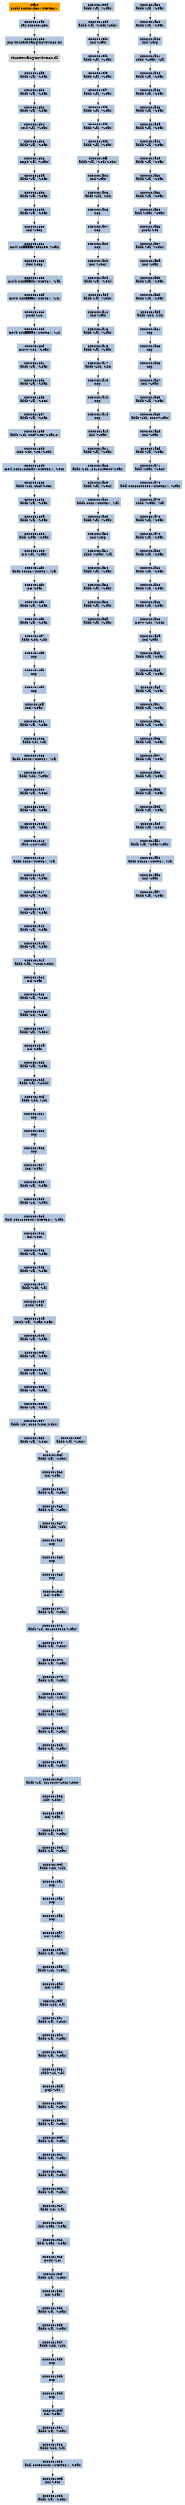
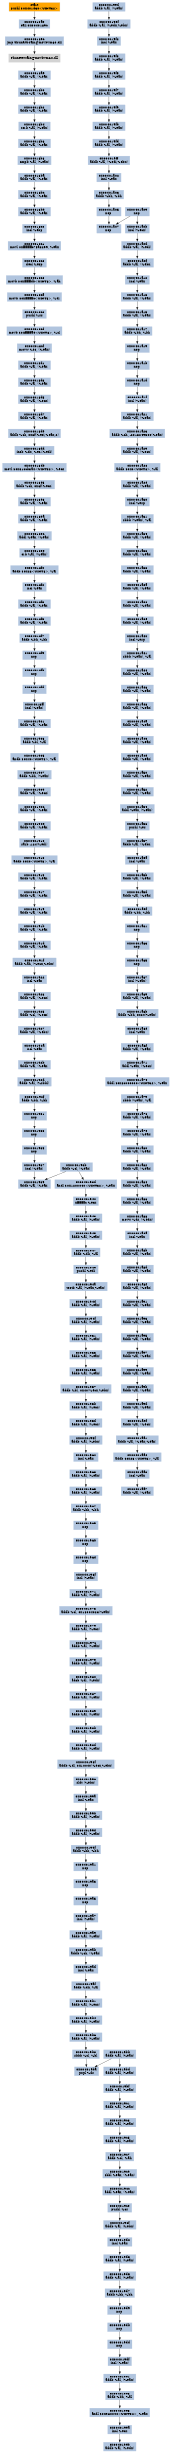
  digraph {
    node [color=lightsteelblue fillcolor=lightsteelblue shape=rectangle style=filled]
    edge [color="#000000"]
    n1 [color=lightgrey fillcolor=orange label="start\npushl $0x401d30<UINT32>"]
    n2 [label="0x004018a9\ncall 0x0040189c"]
    n3 [label="0x0040189c\njmp ThunRTMain@msvbvm60.dll"]
    n4 [color=lightgrey fillcolor=lightgrey label="ThunRTMain@msvbvm60.dll"]
    n5 [label="0x004018ae\naddb %al, (%eax)"]
    n6 [label="0x004018b0\naddb %al, (%eax)"]
    n7 [label="0x004018b2\naddb %al, (%eax)"]
    n8 [label="0x004018b4\nxorb %al, (%eax)"]
    n9 [label="0x004018b6\naddb %al, (%eax)"]
    n10 [label="0x004018b8\ncmpb %al, (%eax)"]
    n11 [label="0x004018ba\naddb %al, (%eax)"]
    n12 [label="0x004018bc\naddb %al, (%eax)"]
    n13 [label="0x004018be\naddb %al, (%eax)"]
    n14 [label="0x004018c0\nincl %ebp"]
    n15 [label="0x004018c1\nmovl 0xffffffffc75a3299, %eax"]
    n16 [label="0x004018c6\ndecl %esp"]
    n17 [label="0x004018c8\nmovb $0xffffffdb<UINT8>, %ah"]
    n18 [label="0x004018ca\nmovb $0xfffffffc<UINT8>, %dl"]
    n19 [label="0x004018cc\npushl %ss"]
    n20 [label="0x004018cd\nmovb $0xffffffa9<UINT8>, %cl"]
    n21 [label="0x004018cf\nmovw %es, (%eax)"]
    n22 [label="0x004018d1\naddb %al, (%eax)"]
    n23 [label="0x004018d3\naddb %al, (%eax)"]
    n24 [label="0x004018d5\naddb %al, (%ecx)"]
    n25 [label="0x004018d7\naddb %al, (%eax)"]
    n26 [label="0x004018d9\naddb %ch, 0x6f(%esi,%eax,2)"]
    n27 [label="0x004018dd\ninsb %dx, %es:(%edi)"]
    n28 [label="0x004018de\nmovl $0x31ccb3a4<UINT32>, %ecx"]
    n29 [label="0x004018e5\naddb %ch, 0x6f(%ecx)"]
    n30 [label="0x004018e8\naddb %al, (%eax)"]
    n31 [label="0x004018ea\naddb %al, (%eax)"]
    n32 [label="0x004018ec\naddl %eax, (%eax)"]
    n33 [label="0x004018ee\norb %al, (%eax)"]
    n34 [label="0x004018f0\naddb $0x23<UINT8>, %al"]
    n35 [label="0x004018f2\nincl %eax"]
    n36 [label="0x004018f3\naddb %al, (%eax)"]
    n37 [label="0x004018f5\naddb %al, (%eax)"]
    n38 [label="0x004018f7\naddb %bh, %bh"]
    n39 [label="0x004018f9\nnop "]
    n40 [label="0x004018fb\nnop "]
    n41 [label="0x004018fd\nnop "]
    n42 [label="0x004018ff\nincl (%eax)"]
    n43 [label="0x00401901\naddb %al, (%eax)"]
    n44 [label="0x00401903\naddb %bl, %al"]
    n45 [label="0x00401905\nandb $0x40<UINT8>, %al"]
    n46 [label="0x00401907\naddb %bh, (%eax)"]
    n47 [label="0x00401909\naddb %al, (%ecx)"]
    n48 [label="0x0040190c\naddb %al, (%eax)"]
    n49 [label="0x0040190e\naddb %al, (%eax)"]
    n50 [label="0x00401910\nsarb -124(%edi)"]
    n51 [label="0x00401913\naddb $0x0<UINT8>, %al"]
    n52 [label="0x00401915\naddb %al, (%eax)"]
    n53 [label="0x00401917\naddb %al, (%eax)"]
    n54 [label="0x00401919\naddb %al, (%eax)"]
    n55 [label="0x0040191b\naddb %al, (%eax)"]
    n56 [label="0x0040191d\naddb %al, (%eax)"]
    n57 [label="0x0040191f\naddb %ah, (%ecx,%ebx)"]
    n58 [label="0x00401922\nincl %eax"]
    n59 [label="0x00401923\naddb %al, (%ecx)"]
    n60 [label="0x00401925\naddb %cl, (%ecx)"]
    n61 [label="0x00401927\naddb %al, (%ebx)"]
    n62 [label="0x0040192a\nincl %eax"]
    n63 [label="0x0040192b\naddb %al, (%eax)"]
    n64 [label="0x0040192d\naddb %al, (%sbbl)"]
    n65 [label="0x0040192f\naddb %bh, %bh"]
    n66 [label="0x00401931\nnop "]
    n67 [label="0x00401933\nnop "]
    n68 [label="0x00401935\nnop "]
    n69 [label="0x00401937\nincl (%eax)"]
    n70 [label="0x00401939\naddb %al, (%eax)"]
    n71 [label="0x0040193b\naddb %cl, (%eax)"]
    n72 [label="0x0040193d\nandl $0x1200040<UINT32>, %eax"]
-   n73 [label="0x00401942\nincl %ecx"]
+   n73 [label="0x00401942\nxfffffffc %ecx"]
    n74 [label="0x00401943\naddb %al, (%eax)"]
    n75 [label="0x00401945\naddb %al, (%eax)"]
    n76 [label="0x00401947\naddb %dh, %al"]
    n77 [label="0x00401949\npushl %edi"]
    n78 [label="0x0040194a\ntestb %al, (%eax,%eax)"]
    n79 [label="0x0040194d\naddb %al, (%eax)"]
    n80 [label="0x0040194f\naddb %al, (%eax)"]
    n81 [label="0x00401951\naddb %al, (%eax)"]
    n82 [label="0x00401953\naddb %al, (%eax)"]
    n83 [label="0x00401955\naddb %al, (%eax)"]
    n84 [label="0x00401957\naddb %bl, 0x40(%ecx,%ebx)"]
    n85 [label="0x0040195b\naddb %al, (%ecx)"]
    n86 [label="0x0040195d\naddb %al, (%ecx)"]
    n87 [label="0x0040195f\naddb %al, (%ebx)"]
    n88 [label="0x00401962\nincl %eax"]
    n89 [label="0x00401963\naddb %al, (%eax)"]
    n90 [label="0x00401965\naddb %al, (%eax)"]
    n91 [label="0x00401967\naddb %bh, %bh"]
    n92 [label="0x00401969\nnop "]
    n93 [label="0x0040196b\nnop "]
    n94 [label="0x0040196d\nnop "]
    n95 [label="0x0040196f\nincl (%eax)"]
    n96 [label="0x00401971\naddb %al, (%eax)"]
    n97 [label="0x00401973\naddb %cl, 0x18004023(%eax)"]
    n98 [label="0x00401979\naddb %al, (%ecx)"]
    n99 [label="0x0040197c\naddb %al, (%eax)"]
    n100 [label="0x0040197e\naddb %al, (%eax)"]
    n101 [label="0x00401980\nadcb %dl, (%edx)"]
    n102 [label="0x00401987\naddb %al, (%eax)"]
    n103 [label="0x00401989\naddb %al, (%eax)"]
    n104 [label="0x0040198b\naddb %al, (%eax)"]
    n105 [label="0x0040198d\naddb %al, (%eax)"]
    n106 [label="0x0040198f\naddb %dl, 0x10040(%ecx,%ebx)"]
    n107 [label="0x00401996\nsldt (%ebx)"]
    n108 [label="0x0040199a\nincl %eax"]
    n109 [label="0x0040199b\naddb %al, (%eax)"]
    n110 [label="0x0040199d\naddb %al, (%eax)"]
    n111 [label="0x0040199f\naddb %bh, %bh"]
    n112 [label="0x004019a1\nnop "]
    n113 [label="0x004019a3\nnop "]
    n114 [label="0x004019a5\nnop "]
    n115 [label="0x004019a7\nincl (%eax)"]
    n116 [label="0x004019a9\naddb %al, (%eax)"]
    n117 [label="0x004019ab\naddb %ch, (%eax)"]
    n118 [label="0x004019ad\nincl %eax"]
    n119 [label="0x004019af\naddb %dh, %al"]
    n120 [label="0x004019b1\naddb %al, (%ecx)"]
    n121 [label="0x004019b4\naddb %al, (%eax)"]
    n122 [label="0x004019b6\naddb %al, (%eax)"]
    n123 [label="0x004019b8\nsbbb %cl, %bl"]
    n124 [label="0x004019ba\npopl %ds"]
    n125 [label="0x004019bb\naddb %al, (%eax)"]
    n126 [label="0x004019bd\naddb %al, (%eax)"]
    n127 [label="0x004019bf\naddb %al, (%eax)"]
    n128 [label="0x004019c1\naddb %al, (%eax)"]
    n129 [label="0x004019c3\naddb %al, (%eax)"]
    n130 [label="0x004019c5\naddb %al, (%eax)"]
    n131 [label="0x004019c7\naddb %cl, %ah"]
    n132 [label="0x004019c9\nsbbl %eax, (%eax)"]
    n133 [label="0x004019cc\naddl %eax, (%eax)"]
    n134 [label="0x004019ce\npushl %cs"]
    n135 [label="0x004019cf\naddb %al, (%ebx)"]
    n136 [label="0x004019d2\nincl %eax"]
    n137 [label="0x004019d3\naddb %al, (%eax)"]
    n138 [label="0x004019d5\naddb %al, (%eax)"]
    n139 [label="0x004019d7\naddb %bh, %bh"]
    n140 [label="0x004019d9\nnop "]
    n141 [label="0x004019db\nnop "]
    n142 [label="0x004019dd\nnop "]
    n143 [label="0x004019df\nincl (%eax)"]
    n144 [label="0x004019e1\naddb %al, (%eax)"]
    n145 [label="0x004019e3\naddb %bh, %al"]
    n146 [label="0x004019e5\nandl $0x980040<UINT32>, %eax"]
    n147 [label="0x004019ea\nincl %ecx"]
    n148 [label="0x004019eb\naddb %al, (%edx)"]
    n149 [label="0x004019ed\naddb %al, (%eax)"]
    n150 [label="0x004019ef\naddb %al, (%edx,%ebx)"]
    n151 [label="0x004019f2\nincl %eax"]
    n152 [label="0x004019f3\naddb %al, (%eax)"]
    n153 [label="0x004019f5\naddb %al, (%eax)"]
    n154 [label="0x004019f7\naddb %al, (%eax)"]
    n155 [label="0x004019f9\naddb %al, (%eax)"]
    n156 [label="0x004019fb\naddb %al, (%eax)"]
    n157 [label="0x004019fd\naddb %al, (%eax)"]
    n158 [label="0x004019ff\naddb %al, (%edi,%ebx)"]
    n159 [label="0x00401a02\nincl %eax"]
    n160 [label="0x00401a03\naddb %bh, %bh"]
    n161 [label="0x00401a05\nnop "]
    n162 [label="0x00401a07\nnop "]
    n163 [label="0x00401a09\nnop "]
    n164 [label="0x00401a0b\nincl (%ecx)"]
    n165 [label="0x00401a0d\naddb %al, (%edi)"]
    n166 [label="0x00401a0f\naddb %al, (%ebx)"]
    n167 [label="0x00401a12\nincl %eax"]
    n168 [label="0x00401a13\naddb %al, (%eax)"]
    n169 [label="0x00401a15\naddb %al, (%eax)"]
    n170 [label="0x00401a17\naddb %bh, %bh"]
    n171 [label="0x00401a19\nnop "]
    n172 [label="0x00401a1b\nnop "]
    n173 [label="0x00401a1d\nnop "]
    n174 [label="0x00401a1f\nincl (%eax)"]
    n175 [label="0x00401a21\naddb %al, (%eax)"]
    n176 [label="0x00401a23\naddb %ch, -2013249500(%eax)"]
    n177 [label="0x00401a29\naddb %al, (%ecx)"]
    n178 [label="0x00401a2c\naddb $0x0<UINT8>, %al"]
    n179 [label="0x00401a2e\naddb %al, (%eax)"]
    n180 [label="0x00401a30\nincl %esp"]
    n181 [label="0x00401a31\nsbbb (%eax), %al"]
    n182 [label="0x00401a34\naddb %al, (%eax)"]
    n183 [label="0x00401a36\naddb %al, (%eax)"]
    n184 [label="0x00401a38\naddb %al, (%eax)"]
    n185 [label="0x00401a3a\naddb %al, (%eax)"]
    n186 [label="0x00401a3c\naddb %al, (%eax)"]
    n187 [label="0x00401a3e\naddb %al, (%eax)"]
    n188 [label="0x00401a40\nincl %esp"]
    n189 [label="0x00401a41\nsbbb (%eax), %al"]
    n190 [label="0x00401a44\naddb %al, (%eax)"]
    n191 [label="0x00401a46\naddb %al, (%eax)"]
    n192 [label="0x00401a48\naddb %al, (%eax)"]
    n193 [label="0x00401a4a\naddb %al, (%eax)"]
    n194 [label="0x00401a4c\naddb %al, (%eax)"]
    n195 [label="0x00401a4e\naddb %al, (%eax)"]
    n196 [label="0x00401a50\naddb %al, (%eax)"]
    n197 [label="0x00401a52\naddb %al, (%eax)"]
    n198 [label="0x00401a54\naddl %eax, (%eax)"]
    n199 [label="0x00401a56\npushl %es"]
    n200 [label="0x00401a57\naddb %al, (%ebx)"]
    n201 [label="0x00401a5a\nincl %eax"]
    n202 [label="0x00401a5b\naddb %al, (%eax)"]
    n203 [label="0x00401a5d\naddb %al, (%eax)"]
    n204 [label="0x00401a5f\naddb %bh, %bh"]
    n205 [label="0x00401a61\nnop "]
    n206 [label="0x00401a63\nnop "]
    n207 [label="0x00401a65\nnop "]
    n208 [label="0x00401a67\nincl (%eax)"]
    n209 [label="0x00401a69\naddb %al, (%eax)"]
    n210 [label="0x00401a6b\naddb %bh, 0x24(%eax)"]
    n211 [label="0x00401a6e\nincl %eax"]
    n212 [label="0x00401a6f\naddb %al, (%eax)"]
    n213 [label="0x00401a71\naddl %eax, (%ecx)"]
    n214 [label="0x00401a74\naddl $0x8c000000<UINT32>, %eax"]
    n215 [label="0x00401a79\nsbbb (%eax), %al"]
    n216 [label="0x00401a7c\naddb %al, (%eax)"]
    n217 [label="0x00401a7e\naddb %al, (%eax)"]
    n218 [label="0x00401a80\naddb %al, (%eax)"]
    n219 [label="0x00401a82\naddb %al, (%eax)"]
    n220 [label="0x00401a84\naddb %al, (%eax)"]
    n221 [label="0x00401a86\naddb %al, (%eax)"]
    n222 [label="0x00401a88\nmovw %ds, (%edx)"]
    n223 [label="0x00401a8a\nincl %eax"]
    n224 [label="0x00401a8b\naddb %al, (%eax)"]
    n225 [label="0x00401a8d\naddb %al, (%eax)"]
    n226 [label="0x00401a8f\naddb %al, (%eax)"]
    n227 [label="0x00401a91\naddb %al, (%eax)"]
    n228 [label="0x00401a93\naddb %al, (%eax)"]
    n229 [label="0x00401a95\naddb %al, (%eax)"]
    n230 [label="0x00401a97\naddb %al, (%eax)"]
    n231 [label="0x00401a99\naddb %al, (%eax)"]
    n232 [label="0x00401a9b\naddb %al, (%eax)"]
    n233 [label="0x00401a9d\naddb %al, (%eax)"]
    n234 [label="0x00401a9f\naddb %al, (%ecx)"]
    n235 [label="0x00401aa1\naddb %al, (%eax,%eax)"]
    n236 [label="0x00401aa4\naddb $0x23<UINT8>, %al"]
    n237 [label="0x00401aa6\nincl %eax"]
    n238 [label="0x00401aa7\naddb %al, (%eax)"]
    n1 -> n2
    n2 -> n3
    n3 -> n4
    n4 -> n5
    n5 -> n6
    n6 -> n7
    n7 -> n8
    n8 -> n9
    n9 -> n10
    n10 -> n11
    n11 -> n12
    n12 -> n13
    n13 -> n14
    n14 -> n15
    n15 -> n16
    n16 -> n17
    n17 -> n18
    n18 -> n19
    n19 -> n20
    n20 -> n21
    n21 -> n22
    n22 -> n23
    n23 -> n24
    n24 -> n25
    n25 -> n26
    n26 -> n27
    n27 -> n28
    n28 -> n29
    n29 -> n30
    n30 -> n31
    n31 -> n32
    n32 -> n33
    n33 -> n34
    n34 -> n35
    n35 -> n36
    n36 -> n37
    n37 -> n38
    n38 -> n39
    n39 -> n40
    n40 -> n41
    n41 -> n42
    n42 -> n43
    n43 -> n44
    n44 -> n45
    n45 -> n46
    n46 -> n47
    n47 -> n48
    n48 -> n49
    n49 -> n50
    n50 -> n51
    n51 -> n52
    n52 -> n53
    n53 -> n54
    n54 -> n55
    n55 -> n56
    n56 -> n57
    n57 -> n58
    n58 -> n59
    n59 -> n60
    n60 -> n61
    n61 -> n62
    n62 -> n63
    n63 -> n64
    n64 -> n65
    n65 -> n66
    n66 -> n67
    n67 -> n68
    n68 -> n69
    n69 -> n70
-   n70 -> n71
+   n71 -> n70
    n71 -> n72
    n72 -> n73
    n73 -> n74
    n74 -> n75
    n75 -> n76
    n76 -> n77
    n77 -> n78
    n78 -> n79
    n79 -> n80
    n80 -> n81
    n81 -> n82
    n82 -> n83
    n83 -> n84
    n84 -> n85
-   n85 -> n87
+   n85 -> n86
    n86 -> n87
    n87 -> n88
    n88 -> n89
    n89 -> n90
    n90 -> n91
    n91 -> n92
    n92 -> n93
    n93 -> n94
    n94 -> n95
    n95 -> n96
    n96 -> n97
    n97 -> n98
    n98 -> n99
    n99 -> n100
    n100 -> n101
    n101 -> n102
    n102 -> n103
    n103 -> n104
    n104 -> n105
    n105 -> n106
    n106 -> n107
    n107 -> n108
    n108 -> n109
    n109 -> n110
    n110 -> n111
    n111 -> n112
    n112 -> n113
    n113 -> n114
    n114 -> n115
    n115 -> n116
    n116 -> n117
    n117 -> n118
    n118 -> n119
    n119 -> n120
    n120 -> n121
    n121 -> n122
    n122 -> n123
    n123 -> n124
-   n124 -> n125
+   n125 -> n124
    n125 -> n126
    n126 -> n127
    n127 -> n128
    n128 -> n129
    n129 -> n130
    n130 -> n131
    n131 -> n132
    n132 -> n133
    n133 -> n134
    n134 -> n135
    n135 -> n136
    n136 -> n137
    n137 -> n138
    n138 -> n139
    n139 -> n140
    n140 -> n141
    n141 -> n142
    n142 -> n143
    n143 -> n144
    n144 -> n145
    n145 -> n146
    n146 -> n147
    n147 -> n148
    n149 -> n150
    n150 -> n151
    n151 -> n152
    n152 -> n153
    n153 -> n154
    n154 -> n155
    n155 -> n156
    n156 -> n157
    n157 -> n158
    n158 -> n159
    n159 -> n160
    n160 -> n161
    n161 -> n162
-   n162 -> n163
+   n163 -> n162
    n163 -> n164
    n164 -> n165
    n165 -> n166
    n166 -> n167
    n167 -> n168
    n168 -> n169
    n169 -> n170
    n170 -> n171
    n171 -> n172
    n172 -> n173
    n173 -> n174
    n174 -> n175
    n175 -> n176
    n176 -> n177
    n177 -> n178
    n178 -> n179
    n179 -> n180
    n180 -> n181
    n181 -> n182
    n182 -> n183
    n183 -> n184
    n184 -> n185
+   n185 -> n186
    n186 -> n187
    n187 -> n188
    n188 -> n189
    n189 -> n190
    n190 -> n191
    n191 -> n192
    n192 -> n193
    n193 -> n194
    n194 -> n195
    n195 -> n196
    n196 -> n197
    n197 -> n198
    n198 -> n199
    n199 -> n200
    n200 -> n201
    n201 -> n202
    n202 -> n203
    n203 -> n204
    n204 -> n205
    n205 -> n206
    n206 -> n207
    n207 -> n208
    n208 -> n209
    n209 -> n210
    n210 -> n211
    n211 -> n212
    n212 -> n213
    n213 -> n214
    n214 -> n215
    n215 -> n216
    n216 -> n217
    n217 -> n218
    n218 -> n219
    n219 -> n220
    n220 -> n221
    n221 -> n222
    n222 -> n223
    n223 -> n224
    n224 -> n225
    n225 -> n226
    n226 -> n227
    n227 -> n228
    n228 -> n229
    n229 -> n230
    n230 -> n231
    n231 -> n232
    n232 -> n233
    n233 -> n234
    n234 -> n235
    n235 -> n236
    n236 -> n237
    n237 -> n238
  }
